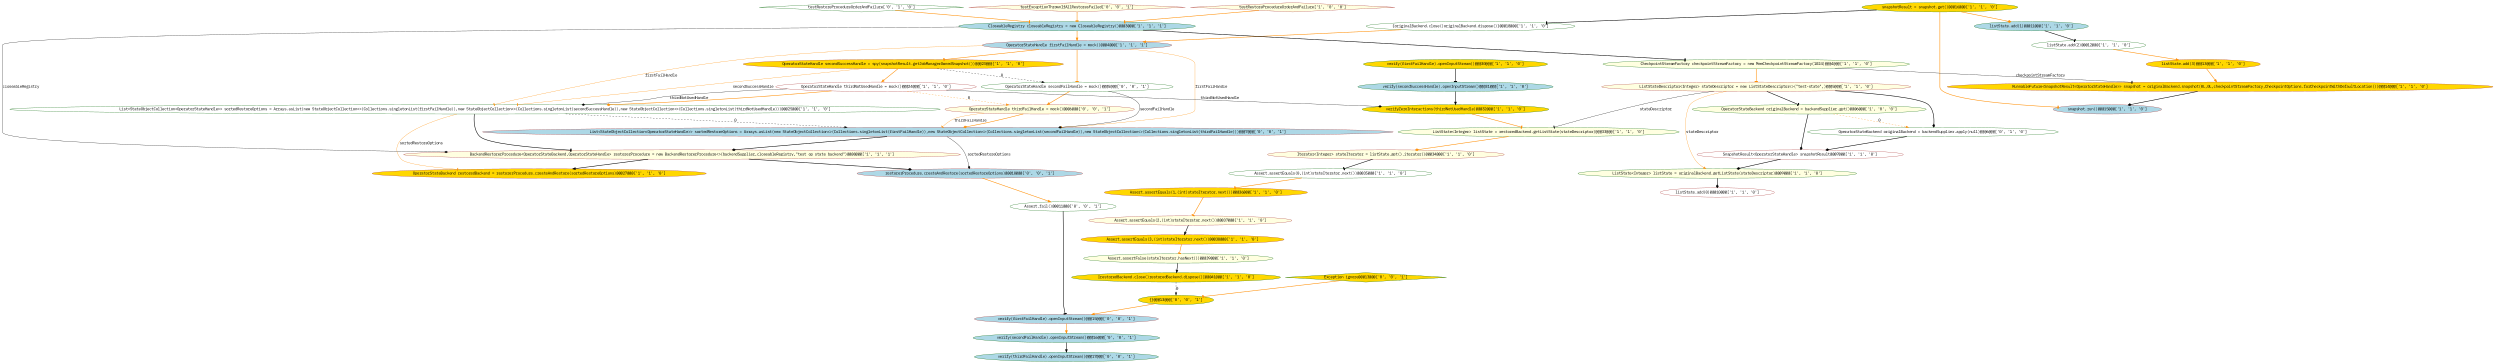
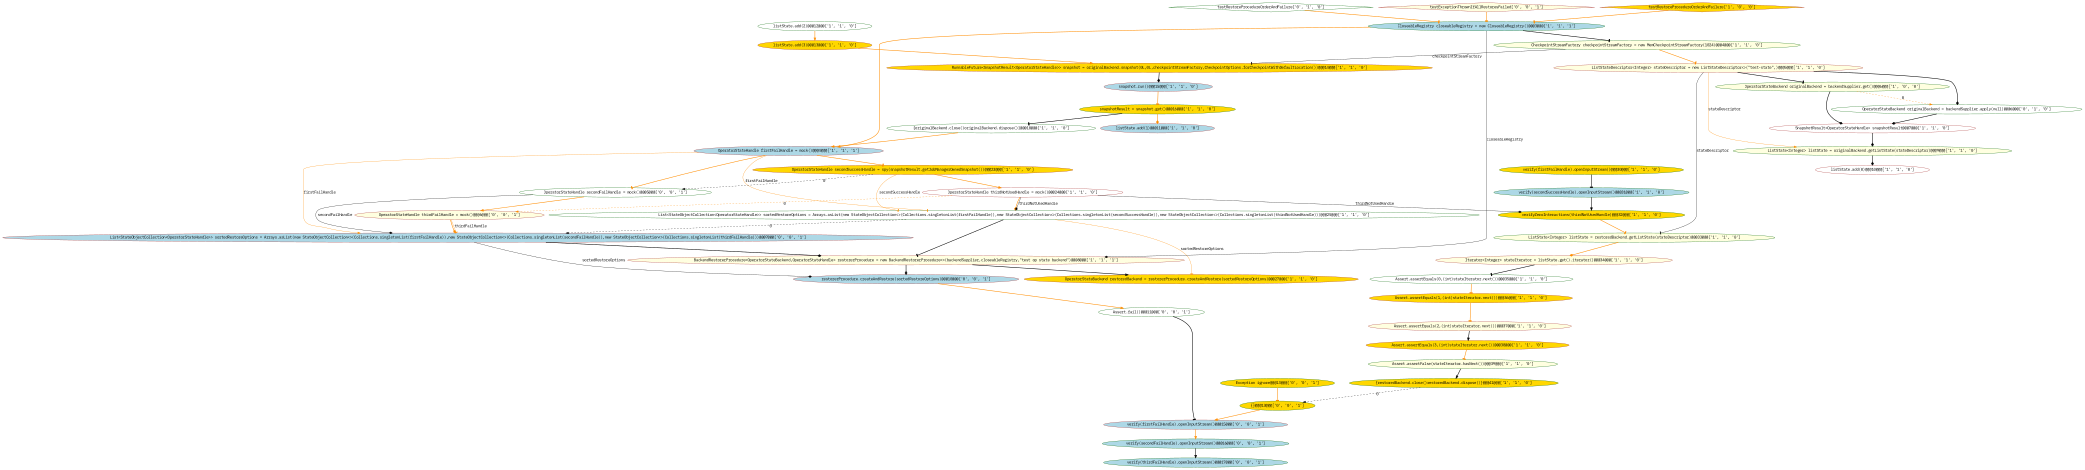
  digraph {
    fontname="IBM Plex Mono"
    node [color=darkgreen fillcolor=gold fontname="IBM Plex Mono" shape=ellipse style=filled]
    edge [arrowhead=tee color=darkorange fontname="IBM Plex Mono" style=bold]
    n1 [color=brown label="OperatorStateBackend restoredBackend = restorerProcedure.createAndRestore(sortedRestoreOptions)@@@27@@@['1', '1', '0']"]
    n2 [color=brown fillcolor=lightyellow label="Assert.assertEquals(2,(int)stateIterator.next())@@@37@@@['1', '1', '0']"]
    n3 [color=brown label="Assert.assertEquals(3,(int)stateIterator.next())@@@38@@@['1', '1', '0']"]
    n4 [fillcolor=lightyellow label="Assert.assertFalse(stateIterator.hasNext())@@@39@@@['1', '1', '0']"]
    n5 [color=brown fillcolor=lightyellow label="BackendRestorerProcedure<OperatorStateBackend,OperatorStateHandle> restorerProcedure = new BackendRestorerProcedure<>(backendSupplier,closeableRegistry,\"test op state backend\")@@@8@@@['1', '1', '1']"]
    n6 [color=brown fillcolor=lightblue label="restorerProcedure.createAndRestore(sortedRestoreOptions)@@@10@@@['0', '0', '1']"]
    n7 [fillcolor=white label="Assert.fail()@@@11@@@['0', '0', '1']"]
    n8 [label="{restoredBackend.close()restoredBackend.dispose()}@@@41@@@['1', '1', '0']"]
    n9 [label="{}@@@13@@@['0', '0', '1']"]
    n10 [color=brown label="RunnableFuture<SnapshotResult<OperatorStateHandle>> snapshot = originalBackend.snapshot(0L,0L,checkpointStreamFactory,CheckpointOptions.forCheckpointWithDefaultLocation())@@@14@@@['1', '1', '0']"]
    n11 [color=brown fillcolor=lightblue label="snapshot.run()@@@15@@@['1', '1', '0']"]
    n12 [label="snapshotResult = snapshot.get()@@@16@@@['1', '1', '0']"]
    n13 [fillcolor=lightyellow label="OperatorStateBackend originalBackend = backendSupplier.get()@@@6@@@['1', '0', '0']"]
    n14 [fillcolor=white label="OperatorStateBackend originalBackend = backendSupplier.apply(null)@@@6@@@['0', '1', '0']"]
    n15 [color=brown fillcolor=white label="SnapshotResult<OperatorStateHandle> snapshotResult@@@7@@@['1', '1', '0']"]
    n16 [fillcolor=lightyellow label="ListState<Integer> listState = originalBackend.getListState(stateDescriptor)@@@9@@@['1', '1', '0']"]
    n17 [color=brown fillcolor=lightblue label="List<StateObjectCollection<OperatorStateHandle>> sortedRestoreOptions = Arrays.asList(new StateObjectCollection<>(Collections.singletonList(firstFailHandle)),new StateObjectCollection<>(Collections.singletonList(secondFailHandle)),new StateObjectCollection<>(Collections.singletonList(thirdFailHandle)))@@@7@@@['0', '0', '1']"]
-   n18 [fillcolor=lightblue label="listState.add(1)@@@11@@@['1', '1', '0']"]
+   n18 [color=brown fillcolor=lightblue label="listState.add(1)@@@11@@@['1', '1', '0']"]
    n19 [fillcolor=white label="listState.add(2)@@@12@@@['1', '1', '0']"]
    n20 [color=brown label="listState.add(3)@@@13@@@['1', '1', '0']"]
    n21 [fillcolor=lightblue label="verify(thirdFailHandle).openInputStream()@@@17@@@['0', '0', '1']"]
    n22 [color=brown fillcolor=lightblue label="verify(firstFailHandle).openInputStream()@@@15@@@['0', '0', '1']"]
    n23 [fillcolor=lightblue label="verify(secondFailHandle).openInputStream()@@@16@@@['0', '0', '1']"]
    n24 [label="verifyZeroInteractions(thirdNotUsedHandle)@@@32@@@['1', '1', '0']"]
    n25 [fillcolor=lightyellow label="ListState<Integer> listState = restoredBackend.getListState(stateDescriptor)@@@33@@@['1', '1', '0']"]
    n26 [color=brown fillcolor=lightyellow label="Iterator<Integer> stateIterator = listState.get().iterator()@@@34@@@['1', '1', '0']"]
    n27 [label="verify(firstFailHandle).openInputStream()@@@30@@@['1', '1', '0']"]
    n28 [fillcolor=lightblue label="verify(secondSuccessHandle).openInputStream()@@@31@@@['1', '1', '0']"]
    n29 [fillcolor=white label="{originalBackend.close()originalBackend.dispose()}@@@18@@@['1', '1', '0']"]
    n30 [color=brown fillcolor=white label="listState.add(0)@@@10@@@['1', '1', '0']"]
-   n31 [label="Exception ignore@@@13@@@['0', '0', '1']" shape=diamond]
+   n31 [label="Exception ignore@@@13@@@['0', '0', '1']"]
    n32 [fillcolor=lightyellow label="CheckpointStreamFactory checkpointStreamFactory = new MemCheckpointStreamFactory(1024)@@@4@@@['1', '1', '0']"]
    n33 [color=brown fillcolor=lightyellow label="ListStateDescriptor<Integer> stateDescriptor = new ListStateDescriptor<>(\"test-state\",)@@@5@@@['1', '1', '0']"]
    n34 [color=brown fillcolor=lightyellow label="OperatorStateHandle thirdFailHandle = mock()@@@6@@@['0', '0', '1']"]
    n35 [color=brown fillcolor=lightblue label="OperatorStateHandle firstFailHandle = mock()@@@4@@@['1', '1', '1']"]
    n36 [fillcolor=white label="List<StateObjectCollection<OperatorStateHandle>> sortedRestoreOptions = Arrays.asList(new StateObjectCollection<>(Collections.singletonList(firstFailHandle)),new StateObjectCollection<>(Collections.singletonList(secondSuccessHandle)),new StateObjectCollection<>(Collections.singletonList(thirdNotUsedHandle)))@@@25@@@['1', '1', '0']"]
    n37 [fillcolor=white label="OperatorStateHandle secondFailHandle = mock()@@@5@@@['0', '0', '1']"]
    n38 [color=brown label="OperatorStateHandle secondSuccessHandle = spy(snapshotResult.getJobManagerOwnedSnapshot())@@@23@@@['1', '1', '0']"]
    n39 [fillcolor=white label="testRestoreProcedureOrderAndFailure['0', '1', '0']" shape=diamond]
    n40 [fillcolor=lightblue label="CloseableRegistry closeableRegistry = new CloseableRegistry()@@@3@@@['1', '1', '1']"]
    n41 [fillcolor=white label="Assert.assertEquals(0,(int)stateIterator.next())@@@35@@@['1', '1', '0']"]
    n42 [color=brown label="Assert.assertEquals(1,(int)stateIterator.next())@@@36@@@['1', '1', '0']"]
    n43 [color=brown fillcolor=white label="OperatorStateHandle thirdNotUsedHandle = mock()@@@24@@@['1', '1', '0']"]
    n44 [color=brown fillcolor=lightyellow label="testExceptionThrownIfAllRestoresFailed['0', '0', '1']" shape=diamond]
-   n45 [color=brown fillcolor=lightyellow label="testRestoreProcedureOrderAndFailure['1', '0', '0']" shape=diamond]
+   n45 [color=brown label="testRestoreProcedureOrderAndFailure['1', '0', '0']" shape=diamond]
    n2 -> n3 [arrowhead=normal color=black]
    n3 -> n4
    n4 -> n8 [arrowhead=normal color=black]
    n5 -> n1 [arrowhead=normal color=black]
    n5 -> n6 [arrowhead=diamond color=black]
    n6 -> n7 [arrowhead=normal]
    n7 -> n22 [color=black]
    n8 -> n9 [arrowhead=normal color=black label=0 style=dashed]
    n9 -> n22 [arrowhead=normal]
    n10 -> n11 [arrowhead=diamond color=black]
-   n12 -> n11
+   n11 -> n12
    n12 -> n18 [arrowhead=diamond]
    n12 -> n29 [color=black]
    n13 -> n14 [arrowhead=normal label=0 style=dashed]
    n13 -> n15 [arrowhead=diamond color=black]
    n14 -> n15 [arrowhead=diamond color=black]
    n15 -> n16 [arrowhead=diamond color=black]
    n16 -> n30 [arrowhead=diamond color=black]
    n17 -> n5 [arrowhead=diamond color=black]
    n17 -> n6 [arrowhead=diamond color=black label=sortedRestoreOptions style=solid]
-   n18 -> n19 [color=black]
    n19 -> n20 [arrowhead=normal]
    n20 -> n10 [arrowhead=normal]
    n22 -> n23 [arrowhead=normal]
    n23 -> n21 [arrowhead=normal color=black]
    n24 -> n25
    n25 -> n26 [arrowhead=diamond]
    n26 -> n41 [color=black]
    n27 -> n28 [color=black]
    n28 -> n24 [arrowhead=normal color=black]
    n29 -> n35 [arrowhead=normal]
    n31 -> n9
    n32 -> n10 [color=black label=checkpointStreamFactory style=solid]
    n32 -> n33
    n33 -> n13 [color=black]
    n33 -> n14 [arrowhead=diamond color=black]
    n33 -> n16 [arrowhead=normal label=stateDescriptor style=solid]
    n33 -> n25 [color=black label=stateDescriptor style=solid]
    n34 -> n17 [arrowhead=diamond]
    n34 -> n17 [label=thirdFailHandle style=solid]
    n35 -> n17 [arrowhead=normal label=firstFailHandle style=solid]
    n35 -> n36 [label=firstFailHandle style=solid]
    n35 -> n37
    n35 -> n38
    n36 -> n1 [label=sortedRestoreOptions style=solid]
    n36 -> n5 [color=black]
    n36 -> n17 [arrowhead=normal color=black label=0 style=dashed]
    n37 -> n17 [arrowhead=diamond color=black label=secondFailHandle style=solid]
    n37 -> n34 [arrowhead=normal]
    n38 -> n36 [label=secondSuccessHandle style=solid]
    n38 -> n37 [arrowhead=normal color=black label=0 style=dashed]
    n38 -> n43 [arrowhead=normal]
    n39 -> n40
    n40 -> n5 [arrowhead=diamond color=black label=closeableRegistry style=solid]
    n40 -> n32 [color=black]
    n40 -> n35 [arrowhead=normal]
    n41 -> n42
    n42 -> n2
    n43 -> n24 [arrowhead=diamond color=black label=thirdNotUsedHandle style=solid]
    n43 -> n34 [arrowhead=normal label=0 style=dashed]
    n43 -> n36 [arrowhead=diamond]
    n43 -> n36 [arrowhead=diamond color=black label=thirdNotUsedHandle style=solid]
    n44 -> n40
    n45 -> n40
  }
